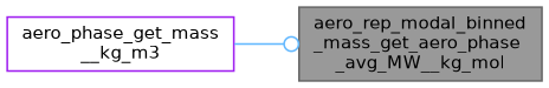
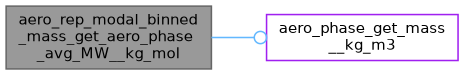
  digraph {
    rankdir=LR
    node [fontname=Helvetica fontsize=10 shape=box style=filled]
    n1 [color=gray40 fillcolor=grey60 fontcolor=black height=0.2 label="aero_rep_modal_binned\l_mass_get_aero_phase\l_avg_MW__kg_mol" width=0.4]
    n2 [color=purple fillcolor=white height=0.2 label="aero_phase_get_mass\l__kg_m3" width=0.4]
-   n2 -> n1 [color=steelblue1 fontname=Helvetica fontsize=10 labelfontname=Helvetica labelfontsize=10 style=solid arrowhead=odot]
+   n1 -> n2 [color=steelblue1 fontname=Helvetica fontsize=10 labelfontname=Helvetica labelfontsize=10 style=solid arrowhead=odot]
  }
